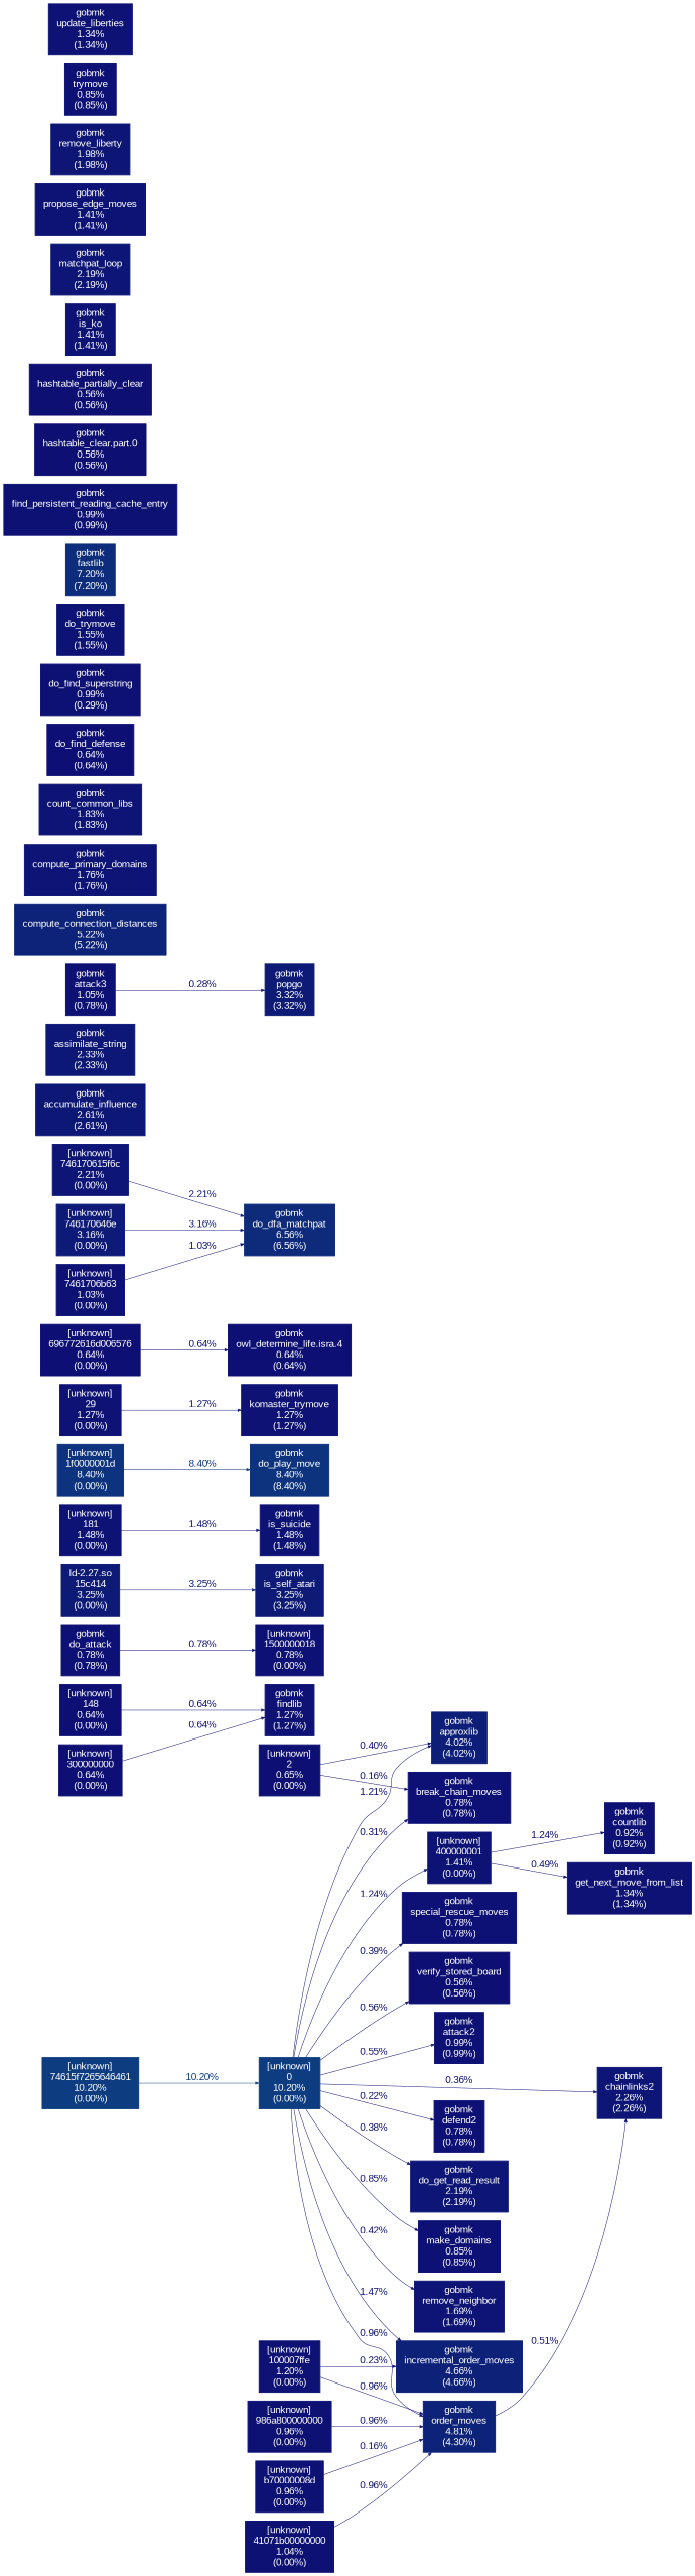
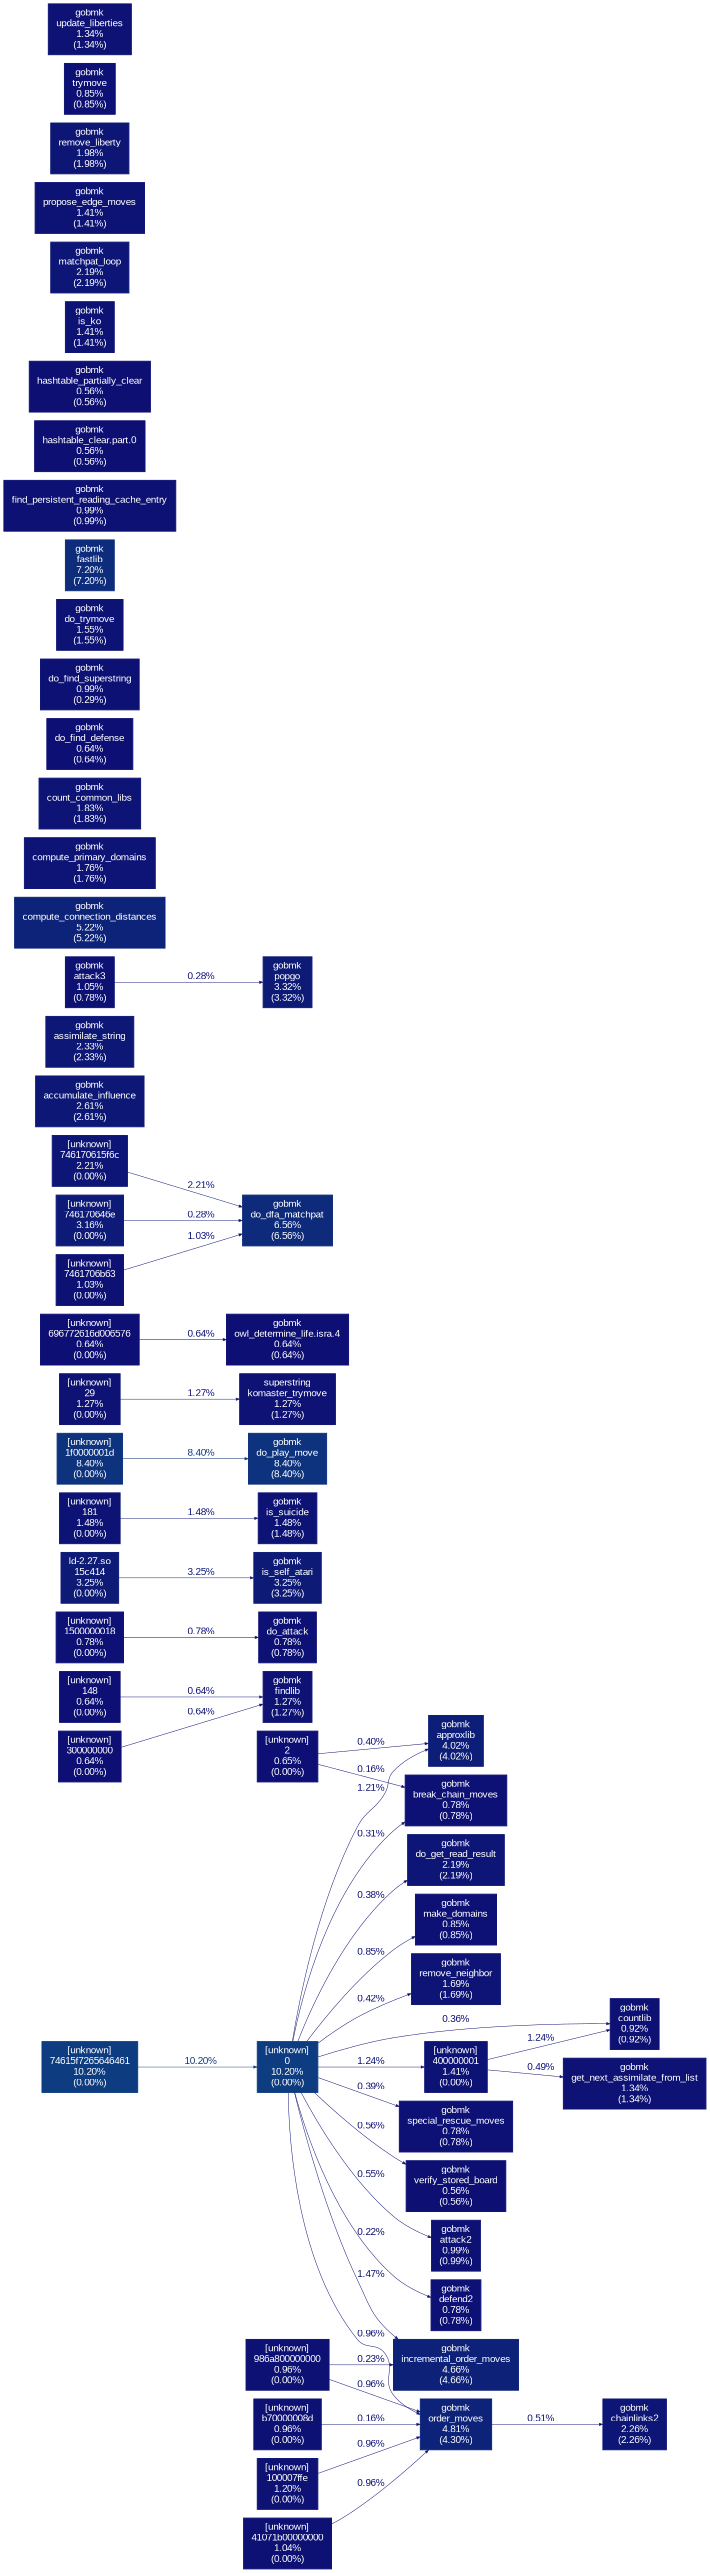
  digraph {
    fontname=Arial
    nodesep=0.125
    rankdir=LR
    ranksep=0.25
    node [color="#0d1174" fontcolor="#ffffff" fontname=Arial fontsize=10.00 shape=box style=filled]
    edge [arrowsize=0.35 color="#0d0e73" fontcolor="#0d0e73" fontname=Arial fontsize=10.00 labeldistance=0.50 penwidth=0.50]
    n1 [color="#0d3c80" height=0 label="[unknown]\n0\n10.20%\n(0.00%)" width=0]
    n2 [color="#0d1375" height=0 label="[unknown]\n400000001\n1.41%\n(0.00%)" width=0]
    n3 [color="#0d1e78" height=0 label="gobmk\napproxlib\n4.02%\n(4.02%)" width=0]
    n4 [height=0 label="gobmk\nattack2\n0.99%\n(0.99%)" width=0]
    n5 [color="#0d1074" height=0 label="gobmk\nbreak_chain_moves\n0.78%\n(0.78%)" width=0]
    n6 [color="#0d1676" height=0 label="gobmk\nchainlinks2\n2.26%\n(2.26%)" width=0]
    n7 [color="#0d1074" height=0 label="gobmk\ndefend2\n0.78%\n(0.78%)" width=0]
    n8 [color="#0d1676" height=0 label="gobmk\ndo_get_read_result\n2.19%\n(2.19%)" width=0]
    n9 [color="#0d2179" height=0 label="gobmk\nincremental_order_moves\n4.66%\n(4.66%)" width=0]
    n10 [color="#0d1074" height=0 label="gobmk\nmake_domains\n0.85%\n(0.85%)" width=0]
    n11 [color="#0d2279" height=0 label="gobmk\norder_moves\n4.81%\n(4.30%)" width=0]
    n12 [color="#0d1475" height=0 label="gobmk\nremove_neighbor\n1.69%\n(1.69%)" width=0]
    n13 [color="#0d1074" height=0 label="gobmk\nspecial_rescue_moves\n0.78%\n(0.78%)" width=0]
    n14 [color="#0d0f73" height=0 label="gobmk\nverify_stored_board\n0.56%\n(0.56%)" width=0]
    n15 [height=0 label="gobmk\ncountlib\n0.92%\n(0.92%)" width=0]
-   n16 [color="#0d1274" height=0 label="gobmk\nget_next_move_from_list\n1.34%\n(1.34%)" width=0]
+   n16 [color="#0d1274" height=0 label="gobmk\nget_next_assimilate_from_list\n1.34%\n(1.34%)" width=0]
    n17 [color="#0d1274" height=0 label="[unknown]\n100007ffe\n1.20%\n(0.00%)" width=0]
    n18 [color="#0d0f74" height=0 label="[unknown]\n148\n0.64%\n(0.00%)" width=0]
    n19 [color="#0d1274" height=0 label="gobmk\nfindlib\n1.27%\n(1.27%)" width=0]
    n20 [color="#0d1074" height=0 label="[unknown]\n1500000018\n0.78%\n(0.00%)" width=0]
    n21 [color="#0d1074" height=0 label="gobmk\ndo_attack\n0.78%\n(0.78%)" width=0]
    n22 [color="#0d1b77" height=0 label="ld-2.27.so\n15c414\n3.25%\n(0.00%)" width=0]
    n23 [color="#0d1b77" height=0 label="gobmk\nis_self_atari\n3.25%\n(3.25%)" width=0]
    n24 [color="#0d1375" height=0 label="[unknown]\n181\n1.48%\n(0.00%)" width=0]
    n25 [color="#0d1375" height=0 label="gobmk\nis_suicide\n1.48%\n(1.48%)" width=0]
    n26 [color="#0d337e" height=0 label="[unknown]\n1f0000001d\n8.40%\n(0.00%)" width=0]
    n27 [color="#0d337e" height=0 label="gobmk\ndo_play_move\n8.40%\n(8.40%)" width=0]
    n28 [color="#0d1274" height=0 label="[unknown]\n29\n1.27%\n(0.00%)" width=0]
-   n29 [color="#0d1274" height=0 label="gobmk\nkomaster_trymove\n1.27%\n(1.27%)" width=0]
+   n29 [color="#0d1274" height=0 label="superstring\nkomaster_trymove\n1.27%\n(1.27%)" width=0]
    n30 [color="#0d0f74" height=0 label="[unknown]\n2\n0.65%\n(0.00%)" width=0]
    n31 [color="#0d0f74" height=0 label="[unknown]\n300000000\n0.64%\n(0.00%)" width=0]
    n32 [height=0 label="[unknown]\n41071b00000000\n1.04%\n(0.00%)" width=0]
    n33 [color="#0d0f74" height=0 label="[unknown]\n696772616d006576\n0.64%\n(0.00%)" width=0]
    n34 [color="#0d0f74" height=0 label="gobmk\nowl_determine_life.isra.4\n0.64%\n(0.64%)" width=0]
    n35 [color="#0d3c80" height=0 label="[unknown]\n74615f7265646461\n10.20%\n(0.00%)" width=0]
    n36 [color="#0d1676" height=0 label="[unknown]\n746170615f6c\n2.21%\n(0.00%)" width=0]
    n37 [color="#0d2a7b" height=0 label="gobmk\ndo_dfa_matchpat\n6.56%\n(6.56%)" width=0]
    n38 [color="#0d1a77" height=0 label="[unknown]\n746170646e\n3.16%\n(0.00%)" width=0]
    n39 [height=0 label="[unknown]\n7461706b63\n1.03%\n(0.00%)" width=0]
    n40 [height=0 label="[unknown]\n986a800000000\n0.96%\n(0.00%)" width=0]
    n41 [color="#0d1876" height=0 label="gobmk\naccumulate_influence\n2.61%\n(2.61%)" width=0]
    n42 [color="#0d1776" height=0 label="gobmk\nassimilate_string\n2.33%\n(2.33%)" width=0]
    n43 [height=0 label="gobmk\nattack3\n1.05%\n(0.78%)" width=0]
    n44 [color="#0d1b77" height=0 label="gobmk\npopgo\n3.32%\n(3.32%)" width=0]
    n45 [height=0 label="[unknown]\nb70000008d\n0.96%\n(0.00%)" width=0]
    n46 [color="#0d2379" height=0 label="gobmk\ncompute_connection_distances\n5.22%\n(5.22%)" width=0]
    n47 [color="#0d1475" height=0 label="gobmk\ncompute_primary_domains\n1.76%\n(1.76%)" width=0]
    n48 [color="#0d1475" height=0 label="gobmk\ncount_common_libs\n1.83%\n(1.83%)" width=0]
    n49 [color="#0d0f74" height=0 label="gobmk\ndo_find_defense\n0.64%\n(0.64%)" width=0]
    n50 [height=0 label="gobmk\ndo_find_superstring\n0.99%\n(0.29%)" width=0]
    n51 [color="#0d1375" height=0 label="gobmk\ndo_trymove\n1.55%\n(1.55%)" width=0]
    n52 [color="#0d2d7c" height=0 label="gobmk\nfastlib\n7.20%\n(7.20%)" width=0]
    n53 [height=0 label="gobmk\nfind_persistent_reading_cache_entry\n0.99%\n(0.99%)" width=0]
    n54 [color="#0d0f73" height=0 label="gobmk\nhashtable_clear.part.0\n0.56%\n(0.56%)" width=0]
    n55 [color="#0d0f73" height=0 label="gobmk\nhashtable_partially_clear\n0.56%\n(0.56%)" width=0]
    n56 [color="#0d1375" height=0 label="gobmk\nis_ko\n1.41%\n(1.41%)" width=0]
    n57 [color="#0d1676" height=0 label="gobmk\nmatchpat_loop\n2.19%\n(2.19%)" width=0]
    n58 [color="#0d1375" height=0 label="gobmk\npropose_edge_moves\n1.41%\n(1.41%)" width=0]
    n59 [color="#0d1575" height=0 label="gobmk\nremove_liberty\n1.98%\n(1.98%)" width=0]
    n60 [color="#0d1074" height=0 label="gobmk\ntrymove\n0.85%\n(0.85%)" width=0]
    n61 [color="#0d1274" height=0 label="gobmk\nupdate_liberties\n1.34%\n(1.34%)" width=0]
    n1 -> n2 [color="#0d1274" fontcolor="#0d1274" label="1.24%"]
    n1 -> n3 [color="#0d1274" fontcolor="#0d1274" label="1.21%"]
    n1 -> n4 [label="0.55%"]
    n1 -> n5 [label="0.31%"]
-   n1 -> n6 [label="0.36%"]
+   n1 -> n15 [label="0.36%"]
    n1 -> n7 [label="0.22%"]
    n1 -> n8 [label="0.38%"]
    n1 -> n9 [color="#0d1375" fontcolor="#0d1375" label="1.47%"]
    n1 -> n10 [color="#0d1074" fontcolor="#0d1074" label="0.85%"]
    n1 -> n11 [color="#0d1174" fontcolor="#0d1174" label="0.96%"]
    n1 -> n12 [label="0.42%"]
    n1 -> n13 [label="0.39%"]
    n1 -> n14 [color="#0d0f73" fontcolor="#0d0f73" label="0.56%"]
    n2 -> n15 [color="#0d1174" fontcolor="#0d1174" label="1.24%"]
    n2 -> n16 [color="#0d0f73" fontcolor="#0d0f73" label="0.49%"]
    n11 -> n6 [color="#0d0f73" fontcolor="#0d0f73" label="0.51%"]
-   n17 -> n9 [label="0.23%"]
+   n40 -> n9 [label="0.23%"]
    n17 -> n11 [color="#0d1174" fontcolor="#0d1174" label="0.96%"]
    n18 -> n19 [color="#0d0f74" fontcolor="#0d0f74" label="0.64%"]
-   n21 -> n20 [color="#0d1074" fontcolor="#0d1074" label="0.78%"]
+   n20 -> n21 [color="#0d1074" fontcolor="#0d1074" label="0.78%"]
    n22 -> n23 [color="#0d1b77" fontcolor="#0d1b77" label="3.25%"]
    n24 -> n25 [color="#0d1375" fontcolor="#0d1375" label="1.48%"]
    n26 -> n27 [color="#0d337e" fontcolor="#0d337e" label="8.40%"]
    n28 -> n29 [color="#0d1274" fontcolor="#0d1274" label="1.27%"]
    n30 -> n3 [label="0.40%"]
    n30 -> n5 [color="#0d0d73" fontcolor="#0d0d73" label="0.16%"]
    n31 -> n19 [color="#0d0f74" fontcolor="#0d0f74" label="0.64%"]
    n32 -> n11 [color="#0d1174" fontcolor="#0d1174" label="0.96%"]
    n33 -> n34 [color="#0d0f74" fontcolor="#0d0f74" label="0.64%"]
    n35 -> n1 [color="#0d3c80" fontcolor="#0d3c80" label="10.20%"]
    n36 -> n37 [color="#0d1676" fontcolor="#0d1676" label="2.21%"]
-   n38 -> n37 [color="#0d1a77" fontcolor="#0d1a77" label="3.16%"]
+   n38 -> n37 [color="#0d1a77" fontcolor="#0d1a77" label="0.28%"]
    n39 -> n37 [color="#0d1174" fontcolor="#0d1174" label="1.03%"]
    n40 -> n11 [color="#0d1174" fontcolor="#0d1174" label="0.96%"]
    n43 -> n44 [label="0.28%"]
    n45 -> n11 [color="#0d1174" fontcolor="#0d1174" label="0.16%"]
  }
